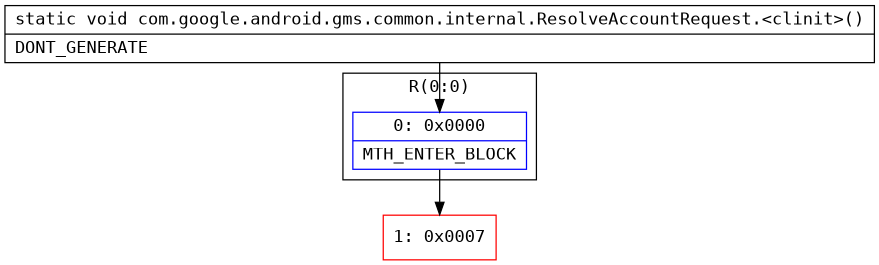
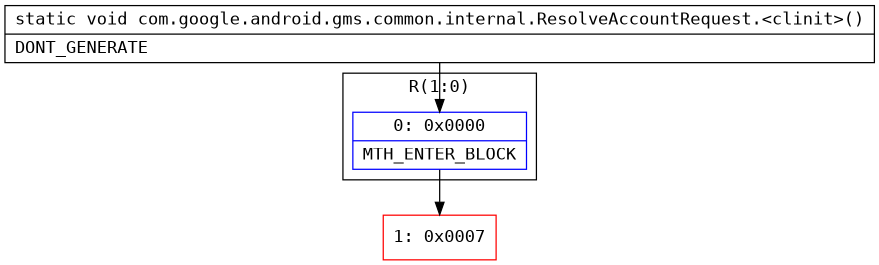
  digraph {
    fontname="DejaVu Sans Mono"
    node [shape=record fontname="DejaVu Sans Mono"]
    edge [fontname="DejaVu Sans Mono"]
    n1 [color=blue label="{0\:\ 0x0000|MTH_ENTER_BLOCK\l}"]
    n2 [color=red label="{1\:\ 0x0007}"]
    n3 [label="{static void com.google.android.gms.common.internal.ResolveAccountRequest.\<clinit\>()  | DONT_GENERATE\l}"]
    subgraph cluster_1 {
-     label="R(0:0)"
+     label="R(1:0)"
      n1
    }
    n1 -> n2
    n3 -> n1
  }
